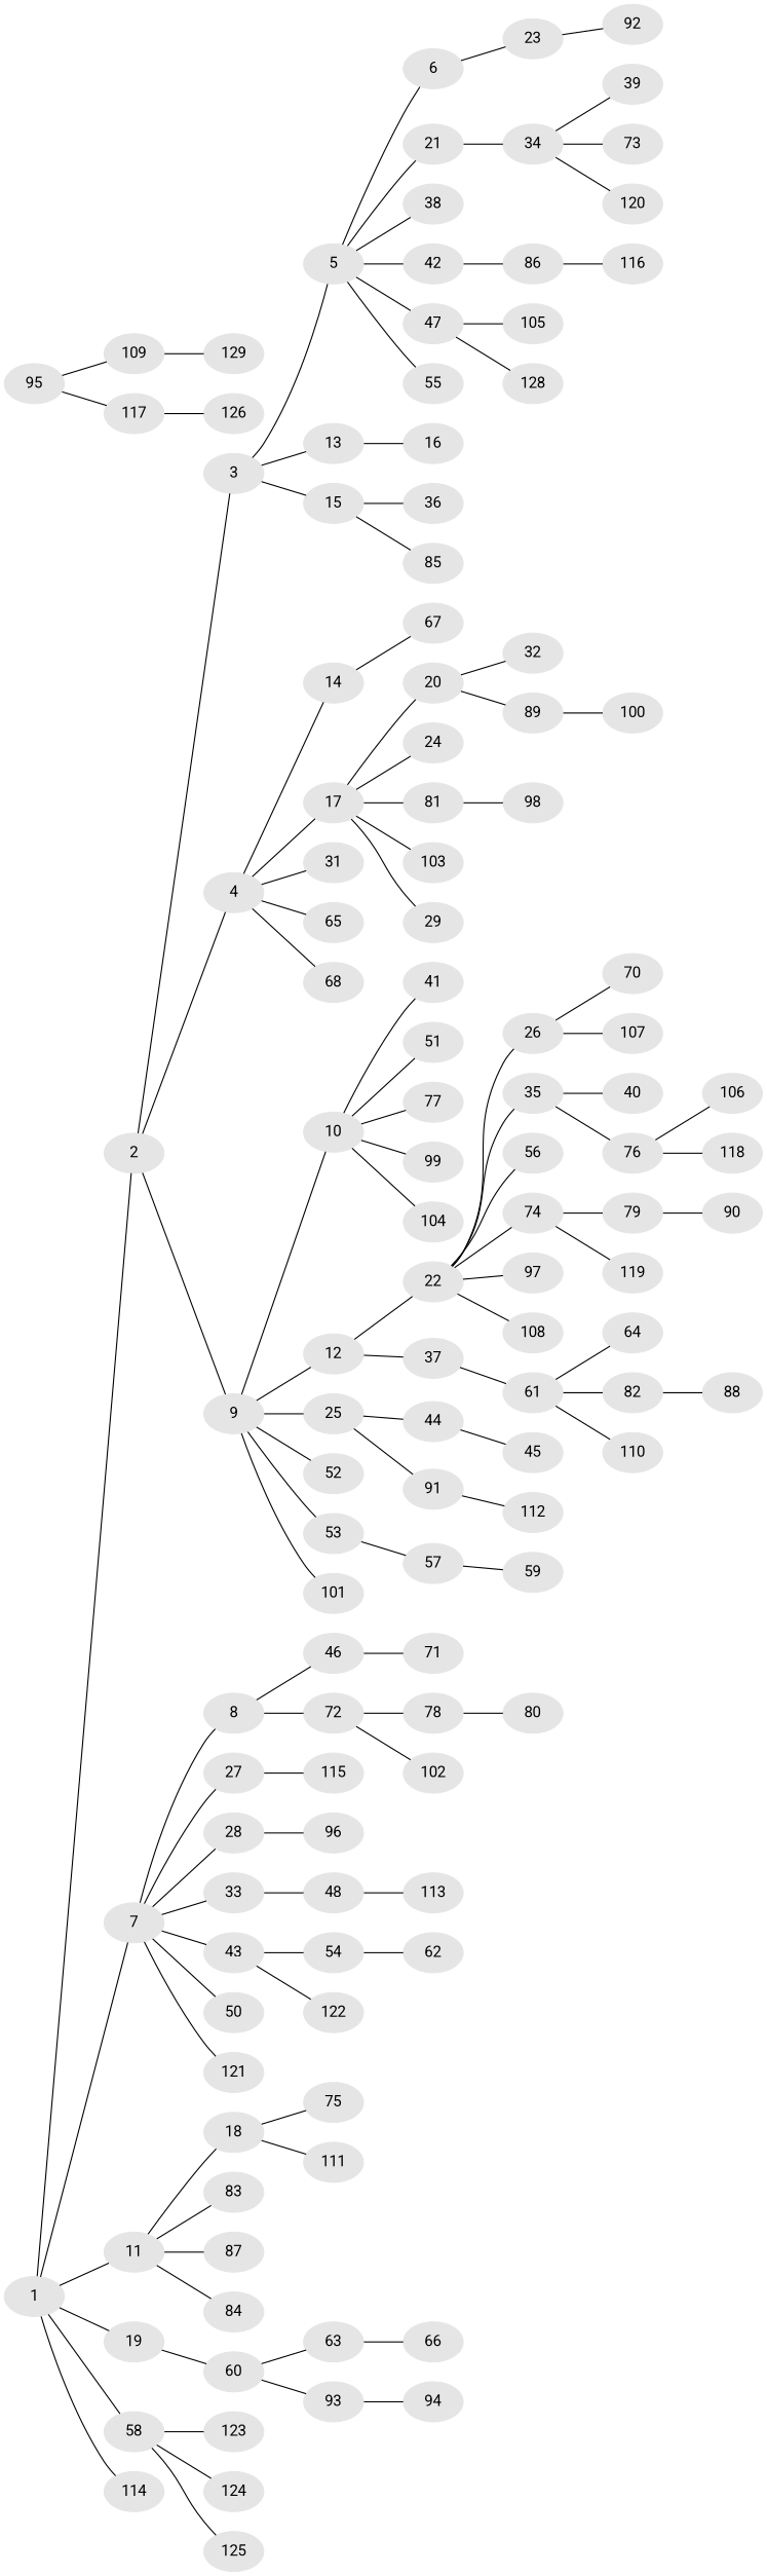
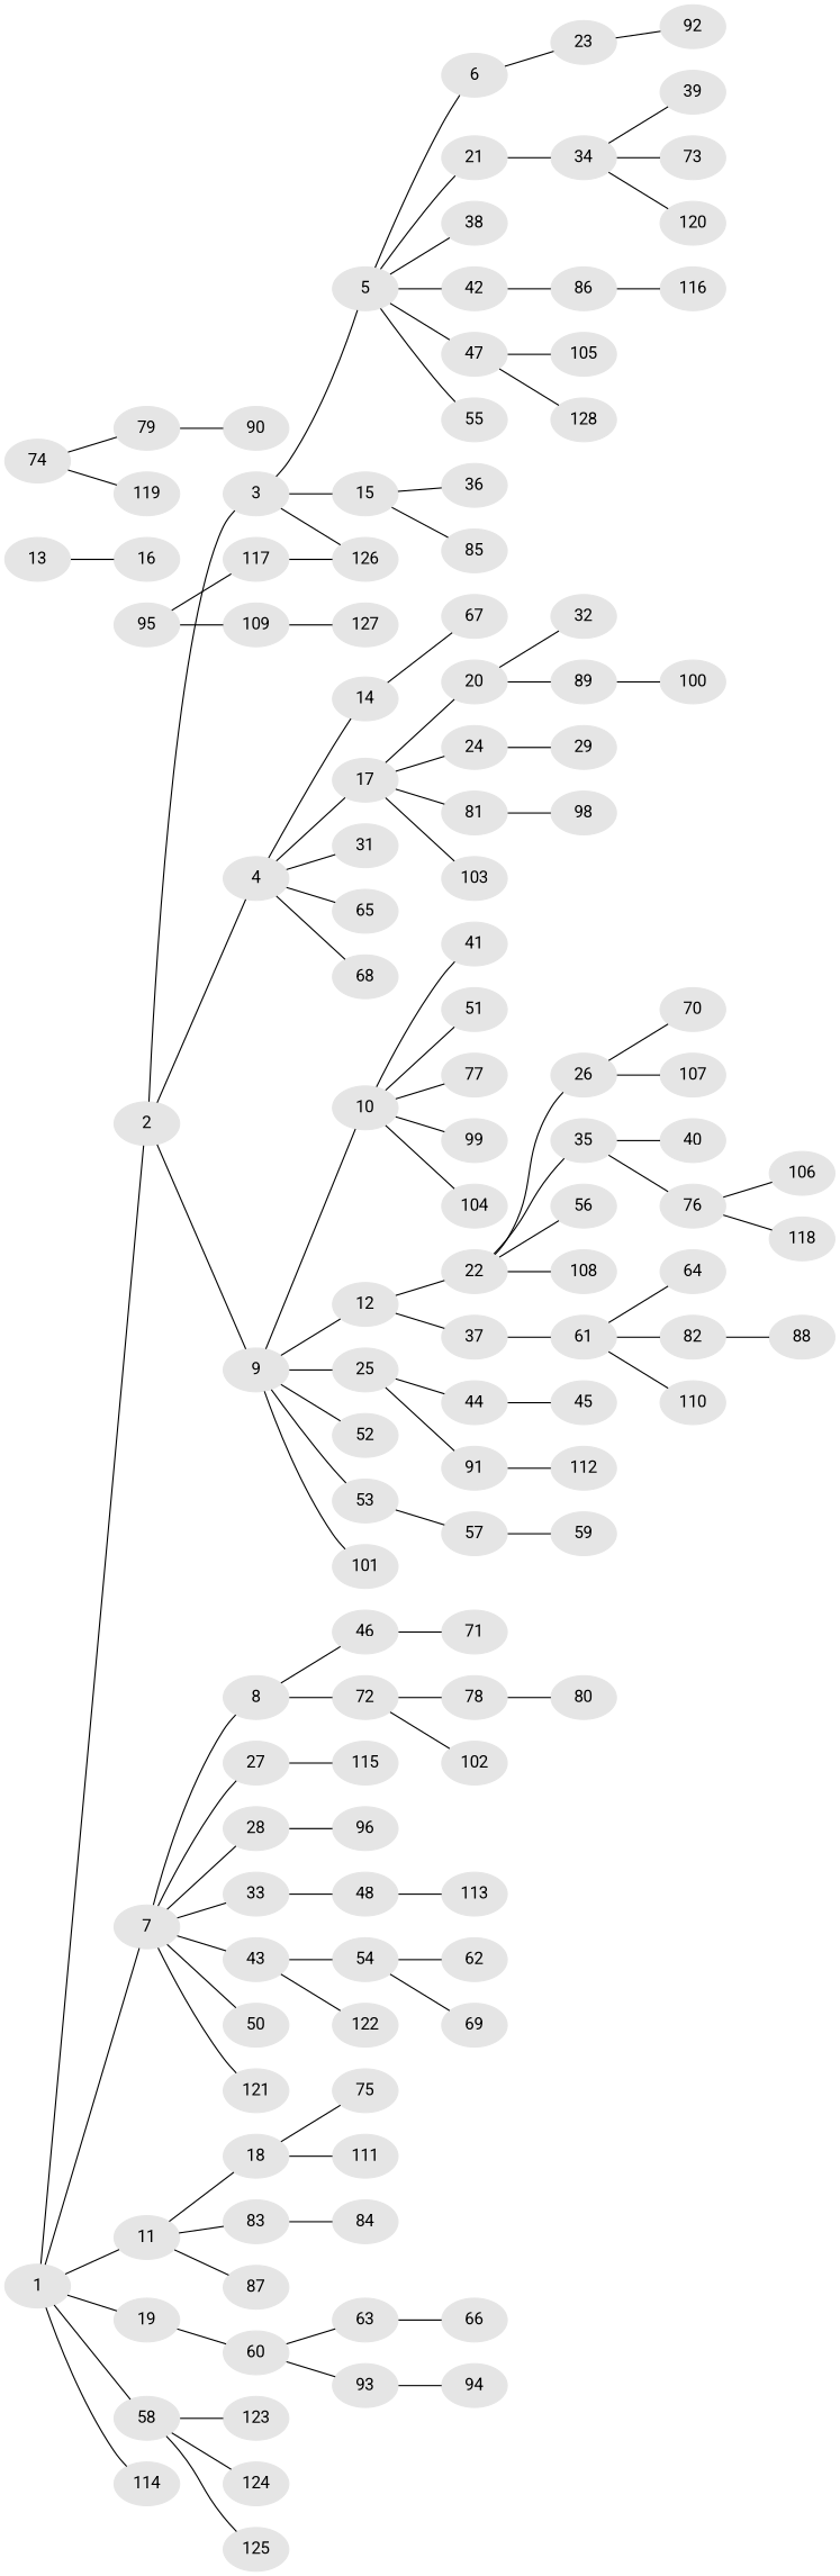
  graph {
    fontname=Roboto
    rankdir=LR
    node [color=gray90 fontname=Roboto style=filled]
    edge [fontname=Roboto]
    1
    2
    7
    11
    19
    58
    114
    3
    4
    9
    8
    27
    28
    33
    43
    50
    121
    18
    83
    87
    60
    123
    124
    125
    5
    13
    15
    14
    17
    31
    65
    68
    10
    12
    25
    52
    53
    101
    6
    21
    38
    42
    47
    55
    16
    36
    85
    67
    20
    24
    81
    103
    23
    34
    86
    105
    128
    92
    46
    72
    115
    96
    48
    54
    122
    71
    78
    102
    41
    51
    77
    99
    104
    22
    37
    44
    91
    57
    75
    111
    84
    26
    35
    56
    74
-   97
    108
    61
    32
    89
    29
    98
    63
    93
    100
    39
    73
    120
    70
    107
    40
    76
    79
    119
    45
    112
    95
    109
    117
    113
    106
    118
    64
    82
    110
    116
    62
+   69
    59
    66
    94
    88
    80
    90
-   127 [label=129]
+   127
    126
    1 -- 2
    1 -- 7
    1 -- 11
    1 -- 19
    1 -- 58
    1 -- 114
    2 -- 3
    2 -- 4
    2 -- 9
    7 -- 8
    7 -- 27
    7 -- 28
    7 -- 33
    7 -- 43
    7 -- 50
    7 -- 121
    11 -- 18
    11 -- 83
    11 -- 87
    19 -- 60
    58 -- 123
    58 -- 124
    58 -- 125
    3 -- 5
-   3 -- 13
+   3 -- 126
    3 -- 15
    4 -- 14
    4 -- 17
    4 -- 31
    4 -- 65
    4 -- 68
    9 -- 10
    9 -- 12
    9 -- 25
    9 -- 52
    9 -- 53
    9 -- 101
    8 -- 46
    8 -- 72
    27 -- 115
    28 -- 96
    33 -- 48
    43 -- 54
    43 -- 122
    18 -- 75
    18 -- 111
-   11 -- 84
+   83 -- 84
    60 -- 63
    60 -- 93
    5 -- 6
    5 -- 21
    5 -- 38
    5 -- 42
    5 -- 47
    5 -- 55
    13 -- 16
    15 -- 36
    15 -- 85
    14 -- 67
    17 -- 20
    17 -- 24
    17 -- 81
    17 -- 103
    10 -- 41
    10 -- 51
    10 -- 77
    10 -- 99
    10 -- 104
    12 -- 22
    12 -- 37
    25 -- 44
    25 -- 91
    53 -- 57
    6 -- 23
    21 -- 34
    42 -- 86
    47 -- 105
    47 -- 128
    20 -- 32
    20 -- 89
-   17 -- 29
+   24 -- 29
    81 -- 98
    23 -- 92
    34 -- 39
    34 -- 73
    34 -- 120
    86 -- 116
    46 -- 71
    72 -- 78
    72 -- 102
    48 -- 113
    54 -- 62
+   54 -- 69
    78 -- 80
    22 -- 26
    22 -- 35
    22 -- 56
-   22 -- 74
-   22 -- 97
    22 -- 108
    37 -- 61
    44 -- 45
    91 -- 112
    57 -- 59
    26 -- 70
    26 -- 107
    35 -- 40
    35 -- 76
    74 -- 79
    74 -- 119
    61 -- 64
    61 -- 82
    61 -- 110
    89 -- 100
    63 -- 66
    93 -- 94
    76 -- 106
    76 -- 118
    79 -- 90
    95 -- 109
    95 -- 117
    109 -- 127
    117 -- 126
    82 -- 88
  }
